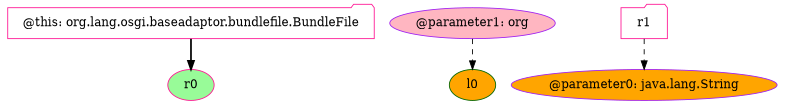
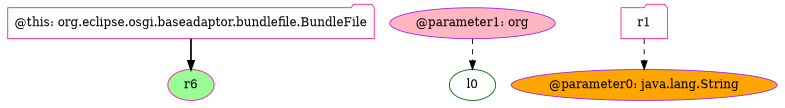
  digraph {
    node [color=deeppink fillcolor=white shape=ellipse style=filled]
    edge [style=dashed]
-   n1 [label="@this: org.lang.osgi.baseadaptor.bundlefile.BundleFile" shape=folder]
-   n2 [fillcolor=palegreen label=r0]
+   n1 [label="@this: org.eclipse.osgi.baseadaptor.bundlefile.BundleFile" shape=folder]
+   n2 [fillcolor=palegreen label=r6]
    n3 [color=purple fillcolor=lightpink label="@parameter1: org"]
-   n4 [color=darkgreen fillcolor=orange label=l0]
+   n4 [color=darkgreen label=l0]
    n5 [color=purple fillcolor=orange label="@parameter0: java.lang.String"]
    n6 [label=r1 shape=folder]
    n1 -> n2 [style=bold]
    n3 -> n4
    n6 -> n5
  }
